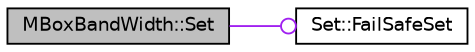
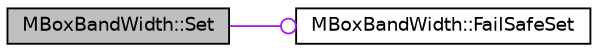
  digraph {
    rankdir=LR
    node [color=black fontname=Helvetica fontsize=10 shape=record style=filled]
    n1 [fillcolor=grey75 fontcolor=black height=0.2 label="MBoxBandWidth::Set" width=0.4]
-   n2 [fillcolor=white height=0.2 label="Set::FailSafeSet" width=0.4]
+   n2 [fillcolor=white height=0.2 label="MBoxBandWidth::FailSafeSet" width=0.4]
    n1 -> n2 [color=purple fontname=Helvetica fontsize=10 labelfontname=Helvetica labelfontsize=10 style=solid arrowhead=odot]
  }
